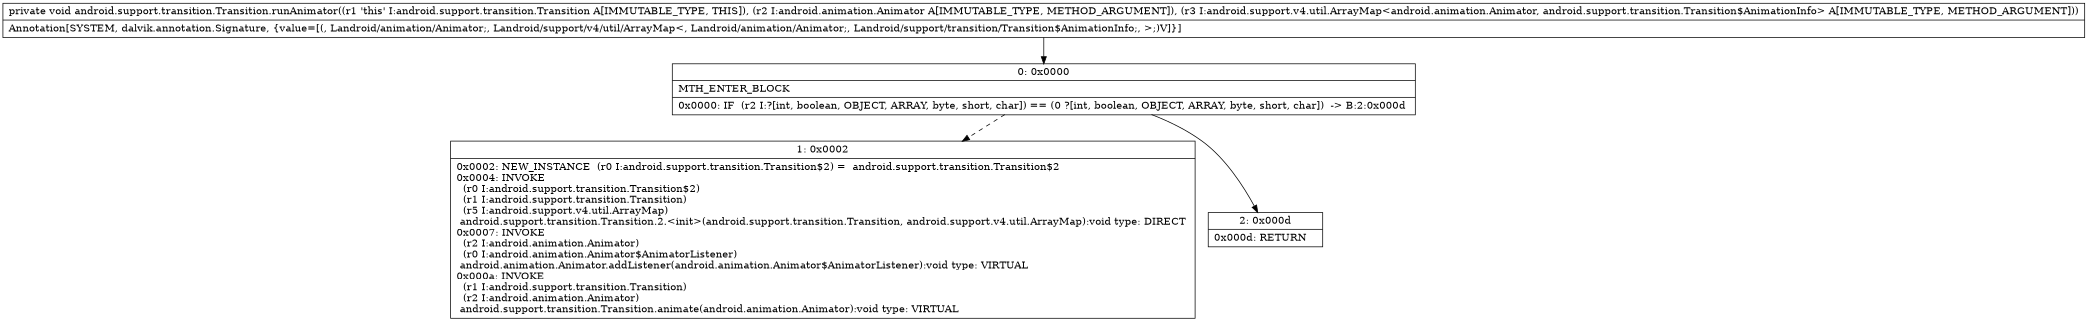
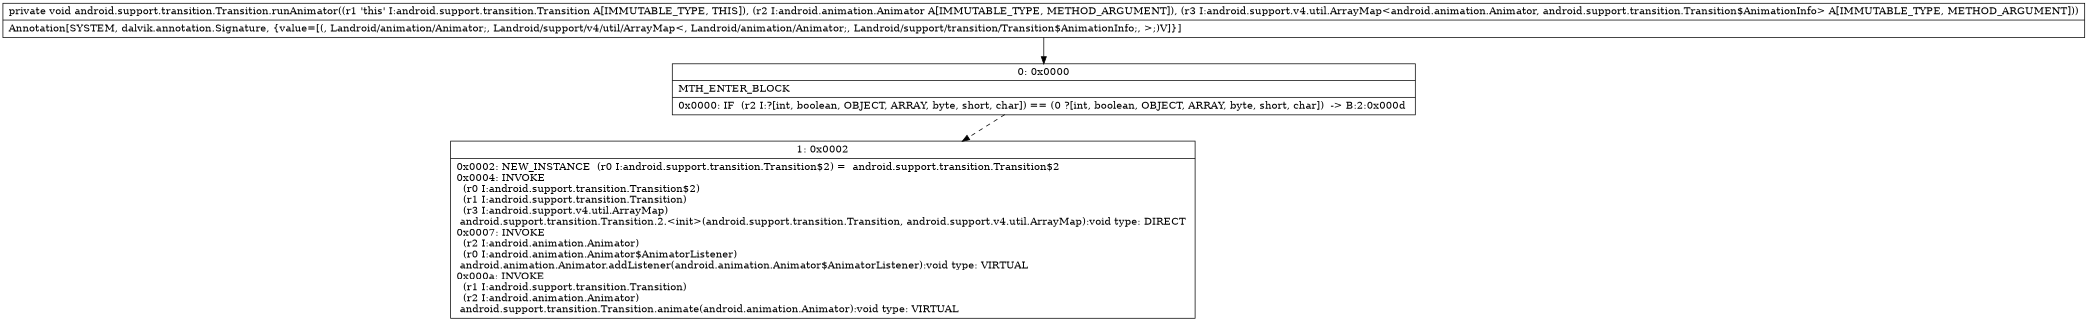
  digraph {
    node [shape=record]
    n1 [label="{0\:\ 0x0000|MTH_ENTER_BLOCK\l|0x0000: IF  (r2 I:?[int, boolean, OBJECT, ARRAY, byte, short, char]) == (0 ?[int, boolean, OBJECT, ARRAY, byte, short, char])  \-\> B:2:0x000d \l}"]
-   n2 [label="{1\:\ 0x0002|0x0002: NEW_INSTANCE  (r0 I:android.support.transition.Transition$2) =  android.support.transition.Transition$2 \l0x0004: INVOKE  \l  (r0 I:android.support.transition.Transition$2)\l  (r1 I:android.support.transition.Transition)\l  (r5 I:android.support.v4.util.ArrayMap)\l android.support.transition.Transition.2.\<init\>(android.support.transition.Transition, android.support.v4.util.ArrayMap):void type: DIRECT \l0x0007: INVOKE  \l  (r2 I:android.animation.Animator)\l  (r0 I:android.animation.Animator$AnimatorListener)\l android.animation.Animator.addListener(android.animation.Animator$AnimatorListener):void type: VIRTUAL \l0x000a: INVOKE  \l  (r1 I:android.support.transition.Transition)\l  (r2 I:android.animation.Animator)\l android.support.transition.Transition.animate(android.animation.Animator):void type: VIRTUAL \l}"]
-   n3 [label="{2\:\ 0x000d|0x000d: RETURN   \l}"]
+   n2 [label="{1\:\ 0x0002|0x0002: NEW_INSTANCE  (r0 I:android.support.transition.Transition$2) =  android.support.transition.Transition$2 \l0x0004: INVOKE  \l  (r0 I:android.support.transition.Transition$2)\l  (r1 I:android.support.transition.Transition)\l  (r3 I:android.support.v4.util.ArrayMap)\l android.support.transition.Transition.2.\<init\>(android.support.transition.Transition, android.support.v4.util.ArrayMap):void type: DIRECT \l0x0007: INVOKE  \l  (r2 I:android.animation.Animator)\l  (r0 I:android.animation.Animator$AnimatorListener)\l android.animation.Animator.addListener(android.animation.Animator$AnimatorListener):void type: VIRTUAL \l0x000a: INVOKE  \l  (r1 I:android.support.transition.Transition)\l  (r2 I:android.animation.Animator)\l android.support.transition.Transition.animate(android.animation.Animator):void type: VIRTUAL \l}"]
    n4 [label="{private void android.support.transition.Transition.runAnimator((r1 'this' I:android.support.transition.Transition A[IMMUTABLE_TYPE, THIS]), (r2 I:android.animation.Animator A[IMMUTABLE_TYPE, METHOD_ARGUMENT]), (r3 I:android.support.v4.util.ArrayMap\<android.animation.Animator, android.support.transition.Transition$AnimationInfo\> A[IMMUTABLE_TYPE, METHOD_ARGUMENT]))  | Annotation[SYSTEM, dalvik.annotation.Signature, \{value=[(, Landroid\/animation\/Animator;, Landroid\/support\/v4\/util\/ArrayMap\<, Landroid\/animation\/Animator;, Landroid\/support\/transition\/Transition$AnimationInfo;, \>;)V]\}]\l}"]
    n1 -> n2 [style=dashed]
-   n1 -> n3
    n4 -> n1
  }
